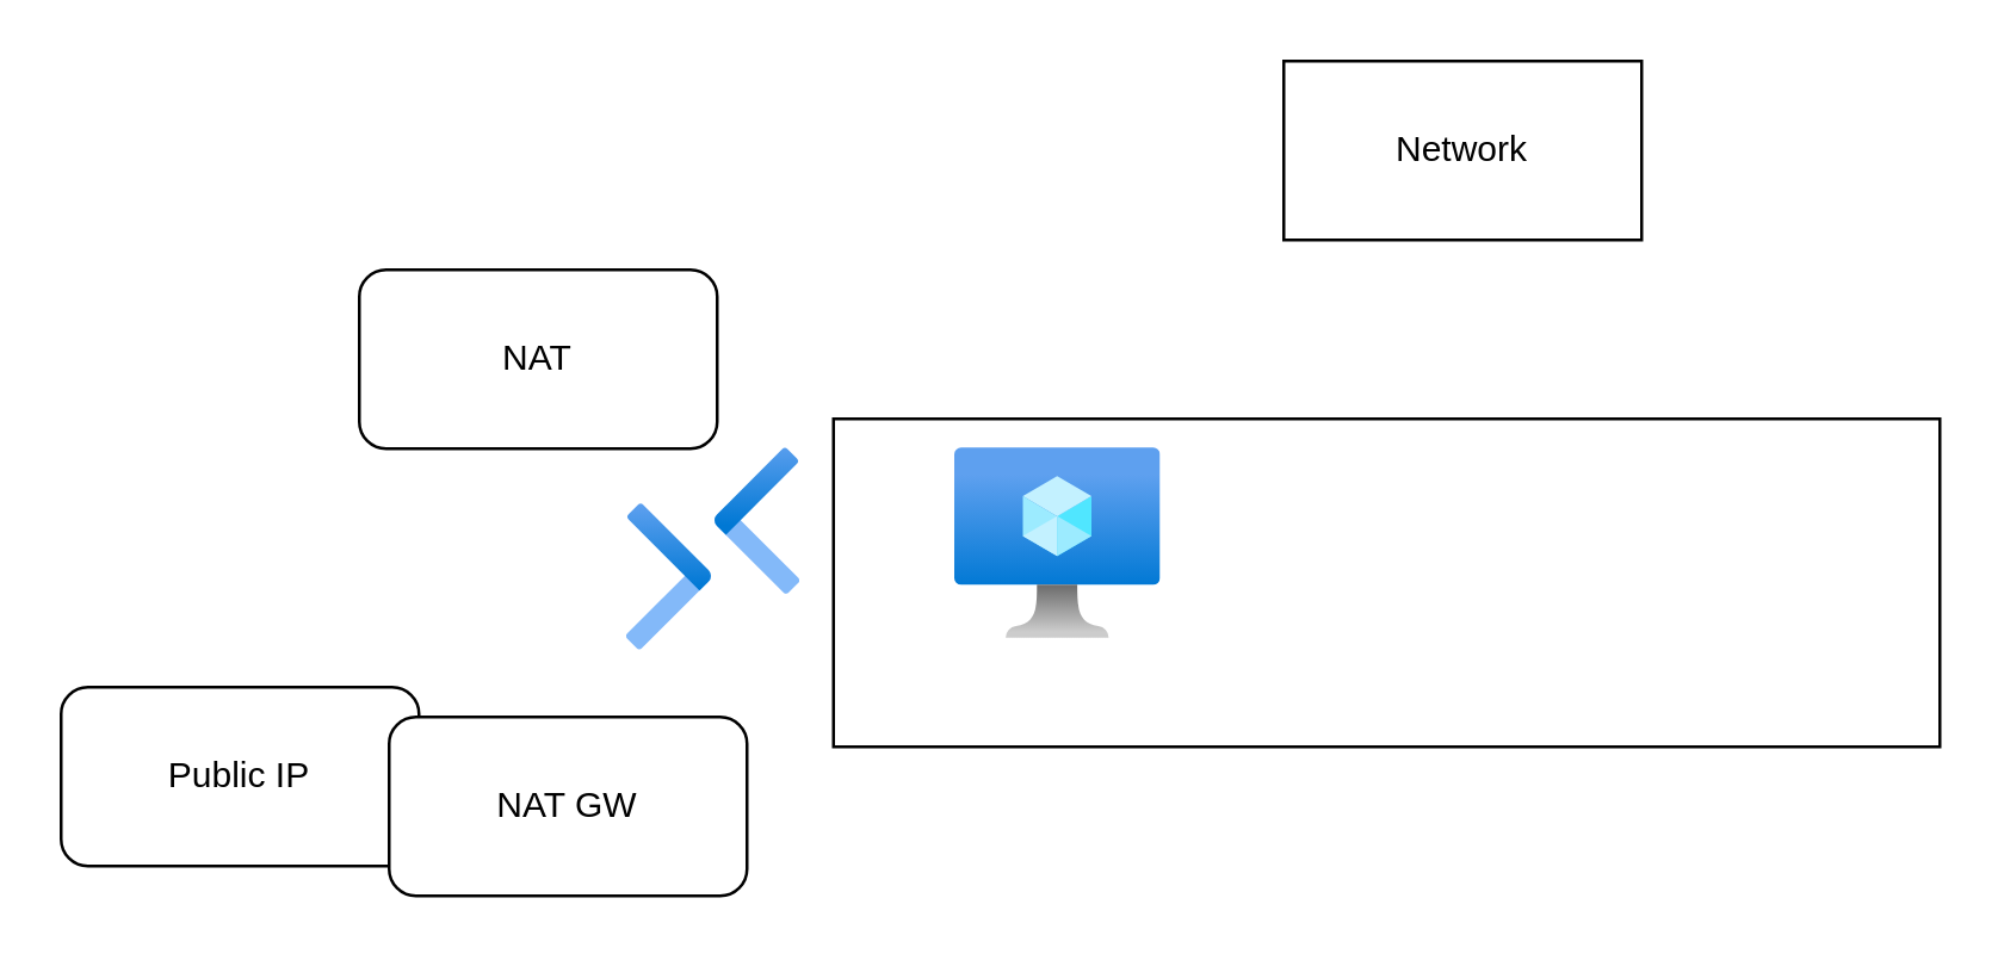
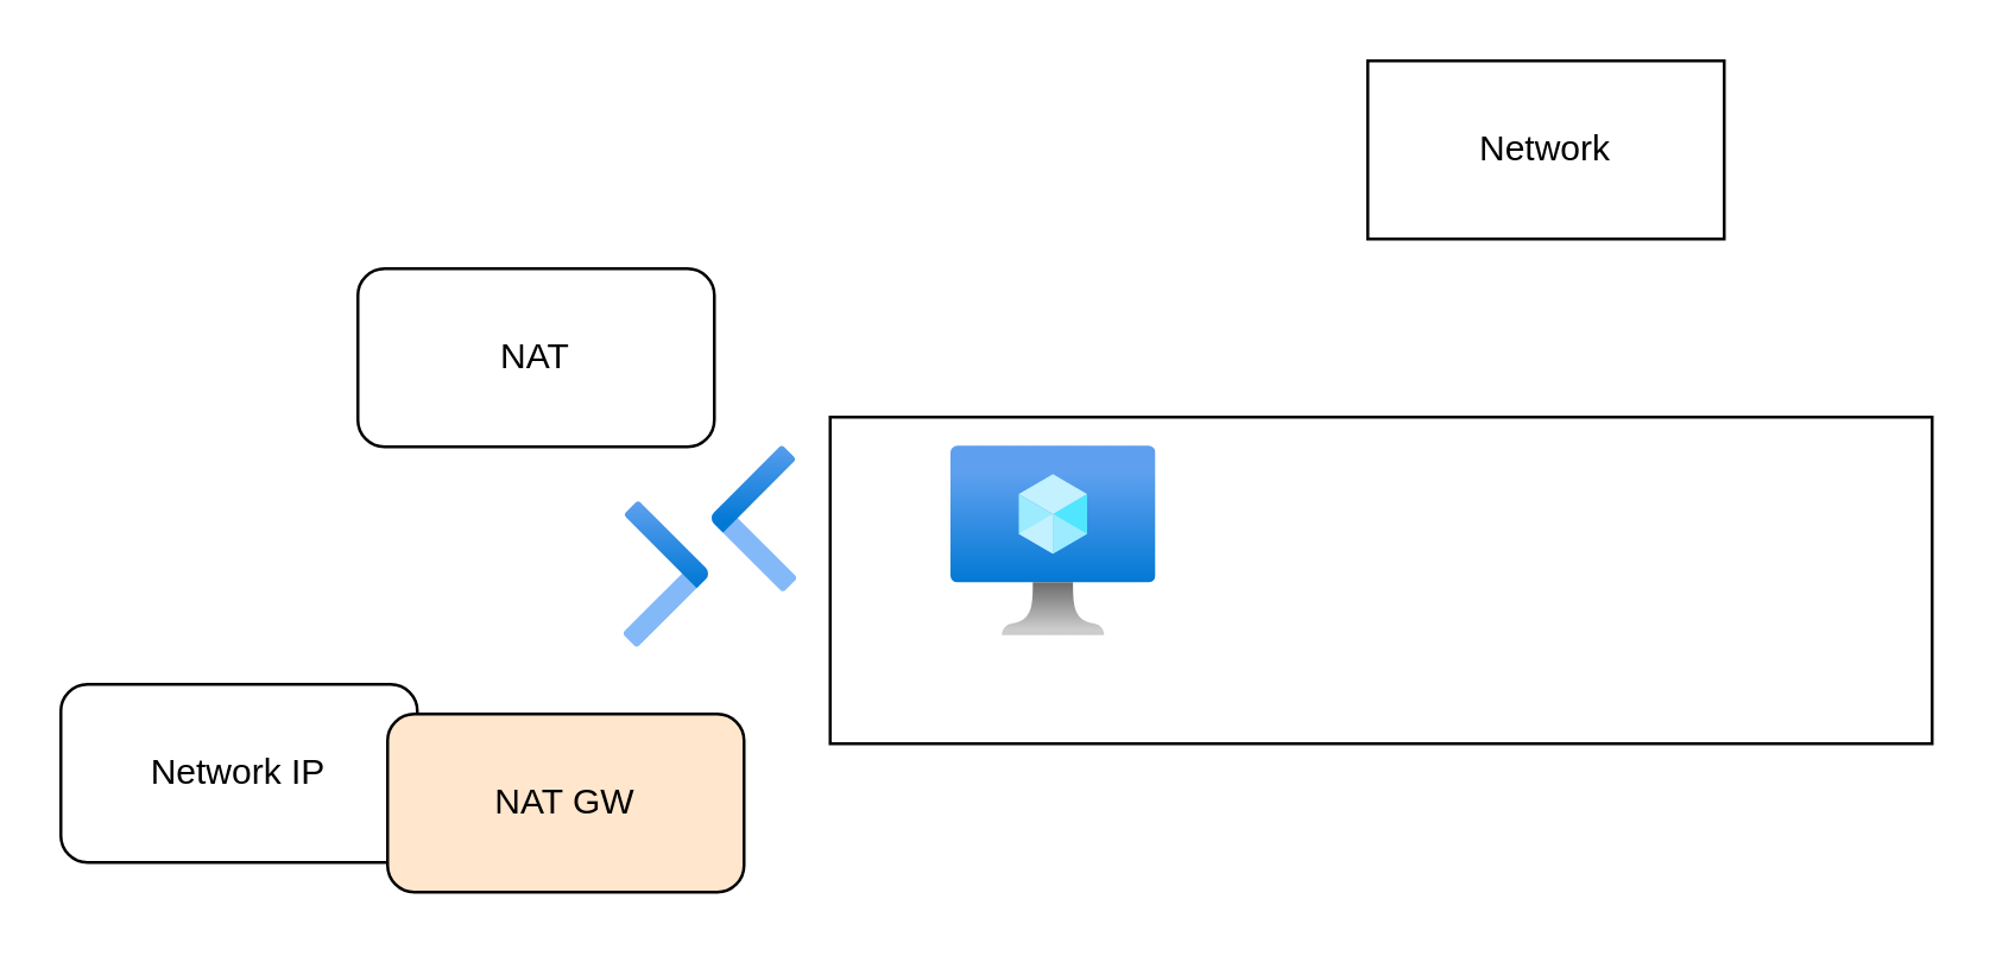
  <mxCell id="0" />
  <mxCell id="1" parent="0" />
  <mxCell id="2" value="" style="image;aspect=fixed;html=1;points=[];align=center;fontSize=12;image=img/lib/azure2/networking/Bastions.svg;" vertex="1" parent="1"><mxGeometry x="210" y="150" width="58.0" height="68" as="geometry" /></mxCell>
  <mxCell id="3" value="" style="rounded=0;whiteSpace=wrap;html=1;" vertex="1" parent="1"><mxGeometry x="279" y="140" width="371" height="110" as="geometry" /></mxCell>
  <mxCell id="4" value="" style="image;aspect=fixed;html=1;points=[];align=center;fontSize=12;image=img/lib/azure2/compute/Virtual_Machine.svg;" vertex="1" parent="1"><mxGeometry x="320" y="150" width="69" height="64" as="geometry" /></mxCell>
- <mxCell id="5" value="Network" style="rounded=0;whiteSpace=wrap;html=1;" vertex="1" parent="1"><mxGeometry x="430" y="20" width="120" height="60" as="geometry" /></mxCell>
- <mxCell id="6" value="Public IP" style="rounded=1;whiteSpace=wrap;html=1;" vertex="1" parent="1"><mxGeometry x="20" y="230" width="120" height="60" as="geometry" /></mxCell>
+ <mxCell id="5" value="Network" style="rounded=0;whiteSpace=wrap;html=1;" vertex="1" parent="1"><mxGeometry x="460" y="20" width="120" height="60" as="geometry" /></mxCell>
+ <mxCell id="6" value="Network IP" style="rounded=1;whiteSpace=wrap;html=1;" vertex="1" parent="1"><mxGeometry x="20" y="230" width="120" height="60" as="geometry" /></mxCell>
  <mxCell id="7" value="NAT" style="rounded=1;whiteSpace=wrap;html=1;" vertex="1" parent="1"><mxGeometry x="120" y="90" width="120" height="60" as="geometry" /></mxCell>
- <mxCell id="8" value="NAT GW" style="rounded=1;whiteSpace=wrap;html=1;" vertex="1" parent="1"><mxGeometry x="130" y="240" width="120" height="60" as="geometry" /></mxCell>
+ <mxCell id="8" value="NAT GW" style="rounded=1;whiteSpace=wrap;html=1;fillColor=#ffe6cc;" vertex="1" parent="1"><mxGeometry x="130" y="240" width="120" height="60" as="geometry" /></mxCell>
